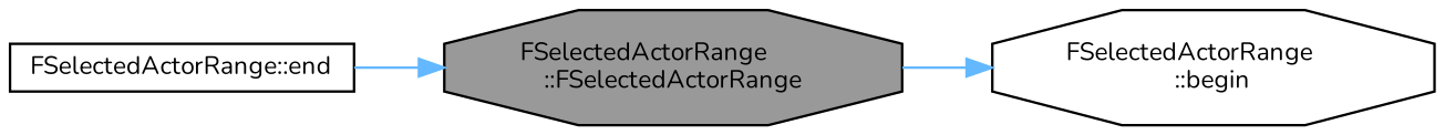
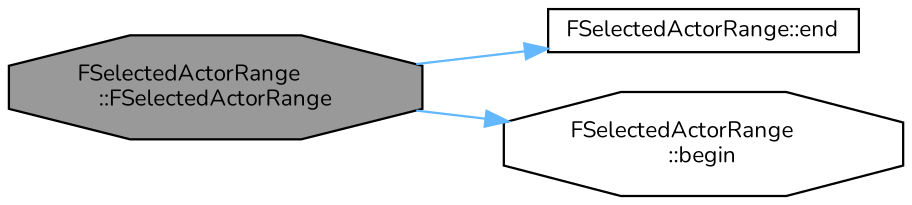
  digraph {
    fontname=Nunito
    rankdir=RL
    node [color=black fillcolor=white fontname=Nunito fontsize=10 shape=octagon style=filled]
    edge [color=steelblue1 dir=back fontname=Nunito fontsize=10 labelfontname=Helvetica labelfontsize=10 style=solid]
    n1 [fillcolor=grey60 fontcolor=black height=0.2 label="FSelectedActorRange\l::FSelectedActorRange" width=0.4]
    n2 [height=0.2 label="FSelectedActorRange::end" shape=box width=0.4]
    n3 [height=0.2 label="FSelectedActorRange\l::begin" width=0.4]
-   n1 -> n2
+   n2 -> n1
    n3 -> n1
  }
